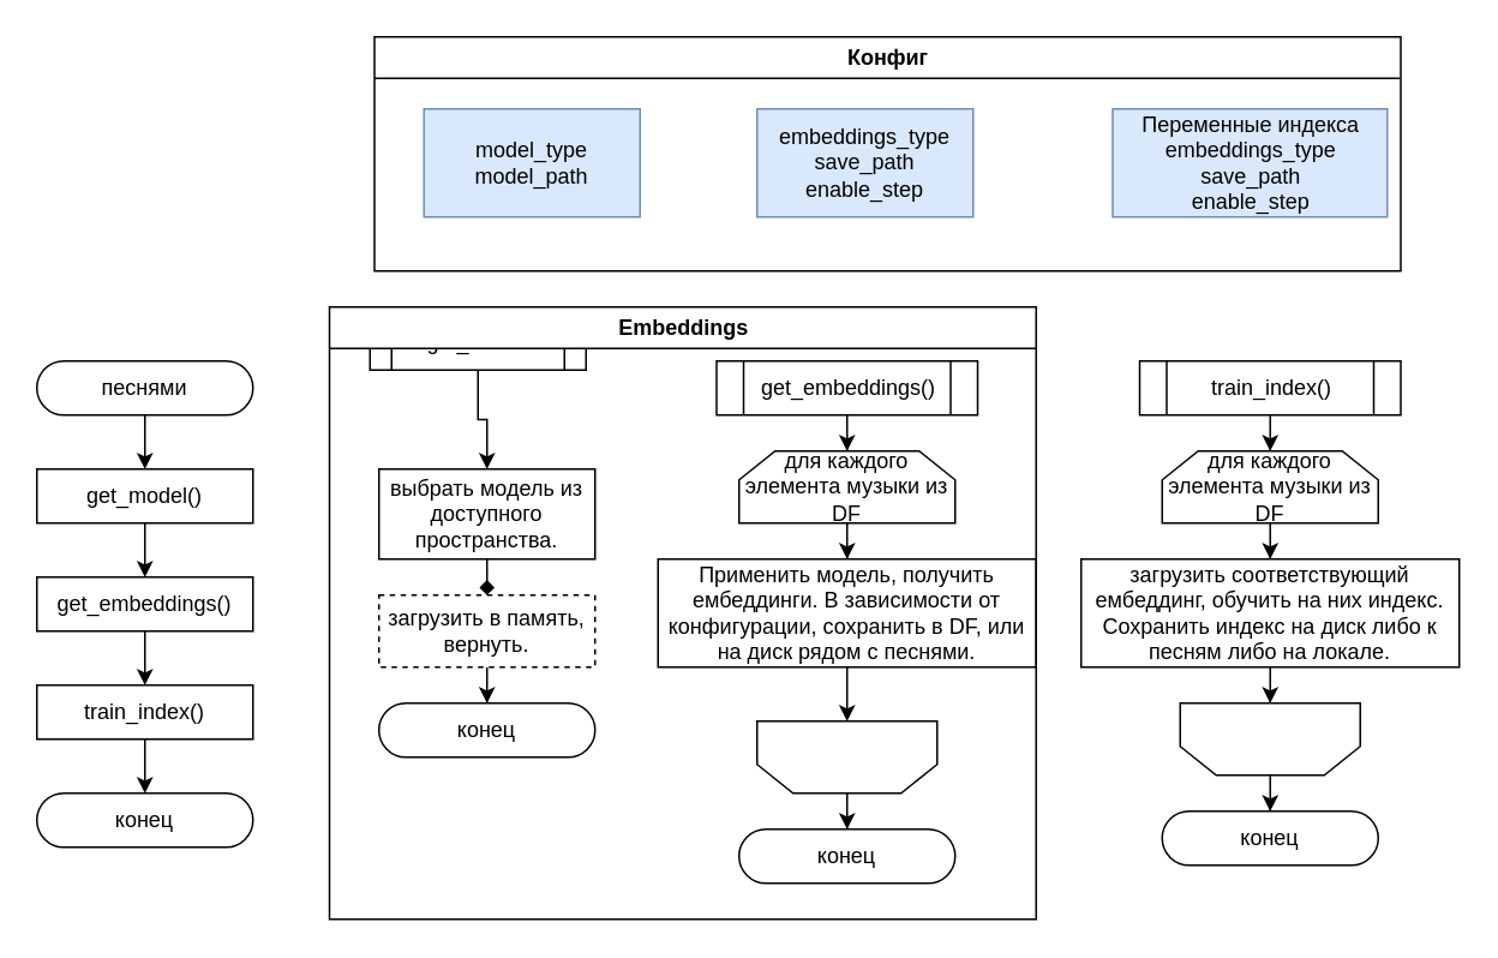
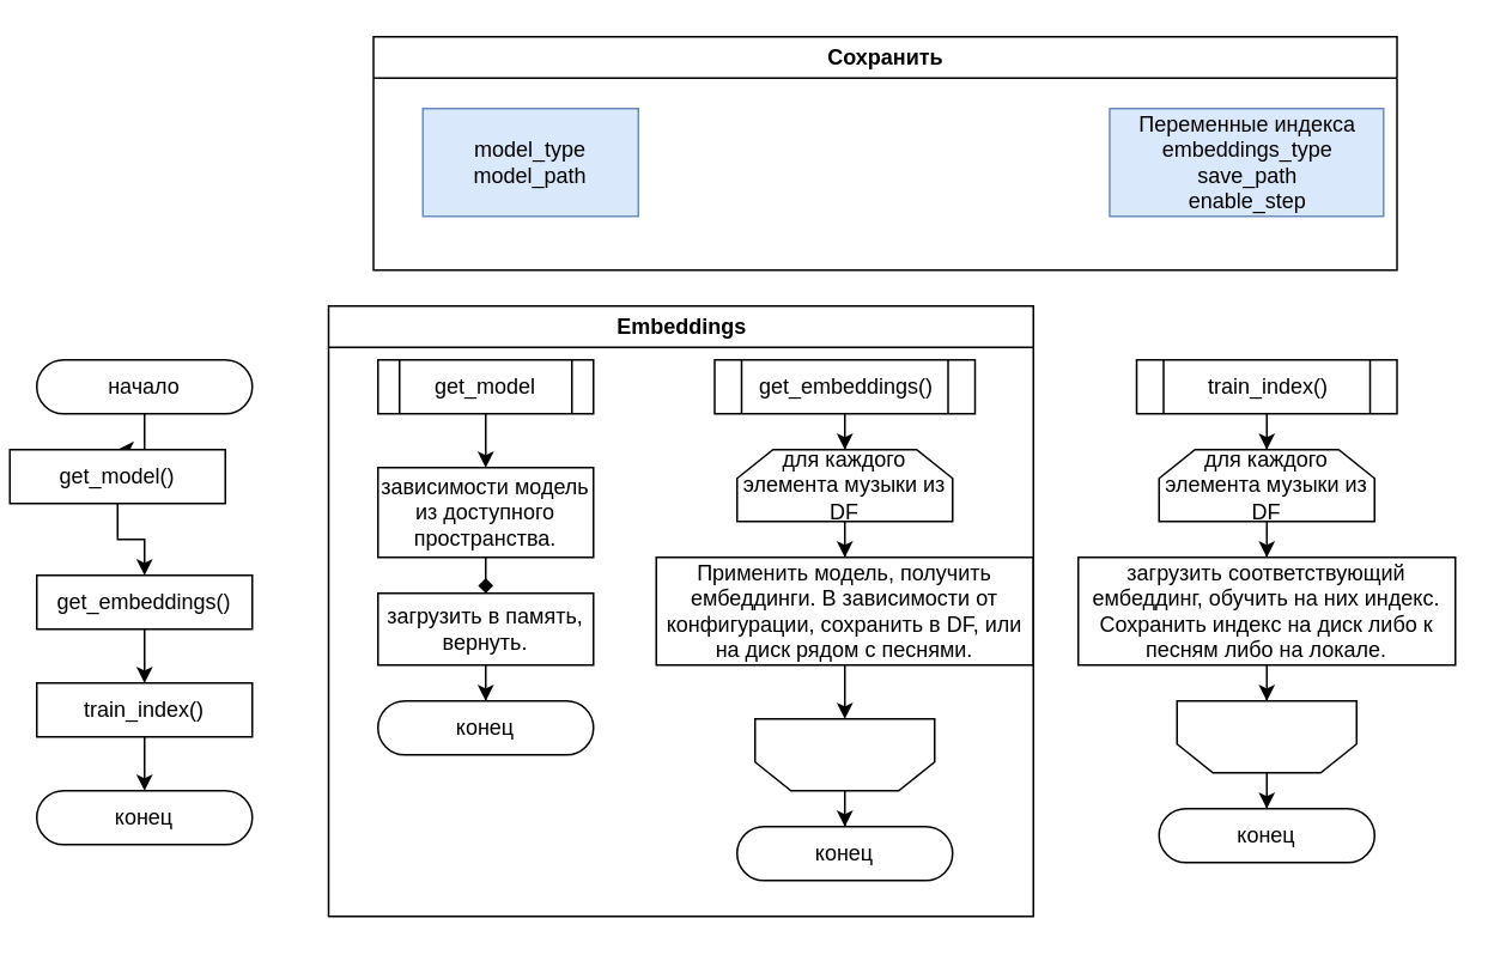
  <mxCell id="0" />
  <mxCell id="1" parent="0" />
  <mxCell id="2" style="edgeStyle=orthogonalEdgeStyle;rounded=0;orthogonalLoop=1;jettySize=auto;html=1;" edge="1" parent="1" source="3" target="5"><mxGeometry relative="1" as="geometry" /></mxCell>
- <mxCell id="3" value="песнями" style="rounded=1;whiteSpace=wrap;html=1;arcSize=50;" vertex="1" parent="1"><mxGeometry x="20" y="200" width="120" height="30" as="geometry" /></mxCell>
+ <mxCell id="3" value="начало" style="rounded=1;whiteSpace=wrap;html=1;arcSize=50;" vertex="1" parent="1"><mxGeometry x="20" y="200" width="120" height="30" as="geometry" /></mxCell>
  <mxCell id="4" style="edgeStyle=orthogonalEdgeStyle;rounded=0;orthogonalLoop=1;jettySize=auto;html=1;" edge="1" parent="1" source="5" target="7"><mxGeometry relative="1" as="geometry"><mxPoint x="80" y="330" as="targetPoint" /></mxGeometry></mxCell>
- <mxCell id="5" value="get_model()" style="rounded=0;whiteSpace=wrap;html=1;" vertex="1" parent="1"><mxGeometry x="20" y="260" width="120" height="30" as="geometry" /></mxCell>
+ <mxCell id="5" value="get_model()" style="rounded=0;whiteSpace=wrap;html=1;" vertex="1" parent="1"><mxGeometry x="5" y="250" width="120" height="30" as="geometry" /></mxCell>
  <mxCell id="6" style="edgeStyle=orthogonalEdgeStyle;rounded=0;orthogonalLoop=1;jettySize=auto;html=1;" edge="1" parent="1" source="7" target="9"><mxGeometry relative="1" as="geometry"><mxPoint x="80" y="390" as="targetPoint" /></mxGeometry></mxCell>
  <mxCell id="7" value="get_embeddings()" style="rounded=0;whiteSpace=wrap;html=1;" vertex="1" parent="1"><mxGeometry x="20" y="320" width="120" height="30" as="geometry" /></mxCell>
  <mxCell id="8" style="edgeStyle=orthogonalEdgeStyle;rounded=0;orthogonalLoop=1;jettySize=auto;html=1;" edge="1" parent="1" source="9" target="10"><mxGeometry relative="1" as="geometry"><mxPoint x="80" y="450" as="targetPoint" /></mxGeometry></mxCell>
  <mxCell id="9" value="train_index()" style="rounded=0;whiteSpace=wrap;html=1;" vertex="1" parent="1"><mxGeometry x="20" y="380" width="120" height="30" as="geometry" /></mxCell>
  <mxCell id="10" value="конец" style="rounded=1;whiteSpace=wrap;html=1;arcSize=50;" vertex="1" parent="1"><mxGeometry x="20" y="440" width="120" height="30" as="geometry" /></mxCell>
  <mxCell id="11" style="edgeStyle=orthogonalEdgeStyle;rounded=0;orthogonalLoop=1;jettySize=auto;html=1;" edge="1" parent="1" source="12" target="14"><mxGeometry relative="1" as="geometry"><mxPoint x="270" y="270" as="targetPoint" /></mxGeometry></mxCell>
- <mxCell id="12" value="get_model" style="shape=process;whiteSpace=wrap;html=1;backgroundOutline=1;" vertex="1" parent="1"><mxGeometry x="205" y="175" width="120" height="30" as="geometry" /></mxCell>
+ <mxCell id="12" value="get_model" style="shape=process;whiteSpace=wrap;html=1;backgroundOutline=1;" vertex="1" parent="1"><mxGeometry x="210" y="200" width="120" height="30" as="geometry" /></mxCell>
  <mxCell id="13" style="edgeStyle=orthogonalEdgeStyle;rounded=0;orthogonalLoop=1;jettySize=auto;html=1;endArrow=diamond;" edge="1" parent="1" source="14" target="16"><mxGeometry relative="1" as="geometry"><mxPoint x="270" y="340" as="targetPoint" /></mxGeometry></mxCell>
- <mxCell id="14" value="выбрать модель из доступного пространства." style="rounded=0;whiteSpace=wrap;html=1;" vertex="1" parent="1"><mxGeometry x="210" y="260" width="120" height="50" as="geometry" /></mxCell>
+ <mxCell id="14" value="зависимости модель из доступного пространства." style="rounded=0;whiteSpace=wrap;html=1;" vertex="1" parent="1"><mxGeometry x="210" y="260" width="120" height="50" as="geometry" /></mxCell>
  <mxCell id="15" style="edgeStyle=orthogonalEdgeStyle;rounded=0;orthogonalLoop=1;jettySize=auto;html=1;" edge="1" parent="1" source="16" target="17"><mxGeometry relative="1" as="geometry"><mxPoint x="270" y="400" as="targetPoint" /></mxGeometry></mxCell>
- <mxCell id="16" value="загрузить в память, вернуть." style="rounded=0;whiteSpace=wrap;html=1;dashed=1;" vertex="1" parent="1"><mxGeometry x="210" y="330" width="120" height="40" as="geometry" /></mxCell>
+ <mxCell id="16" value="загрузить в память, вернуть." style="rounded=0;whiteSpace=wrap;html=1;" vertex="1" parent="1"><mxGeometry x="210" y="330" width="120" height="40" as="geometry" /></mxCell>
  <mxCell id="17" value="конец" style="rounded=1;whiteSpace=wrap;html=1;arcSize=50;" vertex="1" parent="1"><mxGeometry x="210" y="390" width="120" height="30" as="geometry" /></mxCell>
  <mxCell id="18" style="edgeStyle=orthogonalEdgeStyle;rounded=0;orthogonalLoop=1;jettySize=auto;html=1;" edge="1" parent="1" source="19" target="22"><mxGeometry relative="1" as="geometry" /></mxCell>
  <mxCell id="19" value="get_embeddings()" style="shape=process;whiteSpace=wrap;html=1;backgroundOutline=1;" vertex="1" parent="1"><mxGeometry x="397.5" y="200" width="145" height="30" as="geometry" /></mxCell>
  <mxCell id="20" value="конец" style="rounded=1;whiteSpace=wrap;html=1;arcSize=50;" vertex="1" parent="1"><mxGeometry x="410" y="460" width="120" height="30" as="geometry" /></mxCell>
  <mxCell id="21" style="edgeStyle=orthogonalEdgeStyle;rounded=0;orthogonalLoop=1;jettySize=auto;html=1;" edge="1" parent="1" source="22" target="26"><mxGeometry relative="1" as="geometry" /></mxCell>
  <mxCell id="22" value="для каждого элемента музыки из DF" style="shape=loopLimit;whiteSpace=wrap;html=1;" vertex="1" parent="1"><mxGeometry x="410" y="250" width="120" height="40" as="geometry" /></mxCell>
  <mxCell id="23" style="edgeStyle=orthogonalEdgeStyle;rounded=0;orthogonalLoop=1;jettySize=auto;html=1;" edge="1" parent="1" source="24" target="20"><mxGeometry relative="1" as="geometry" /></mxCell>
  <mxCell id="24" value="" style="shape=loopLimit;whiteSpace=wrap;html=1;size=20;direction=west;" vertex="1" parent="1"><mxGeometry x="420" y="400" width="100" height="40" as="geometry" /></mxCell>
  <mxCell id="25" style="edgeStyle=orthogonalEdgeStyle;rounded=0;orthogonalLoop=1;jettySize=auto;html=1;" edge="1" parent="1" source="26" target="24"><mxGeometry relative="1" as="geometry" /></mxCell>
  <mxCell id="26" value="Применить модель, получить ембеддинги. В зависимости от конфигурации, сохранить в DF, или на диск рядом с песнями." style="rounded=0;whiteSpace=wrap;html=1;" vertex="1" parent="1"><mxGeometry x="365" y="310" width="210" height="60" as="geometry" /></mxCell>
  <mxCell id="27" style="edgeStyle=orthogonalEdgeStyle;rounded=0;orthogonalLoop=1;jettySize=auto;html=1;" edge="1" parent="1" source="28" target="31"><mxGeometry relative="1" as="geometry" /></mxCell>
  <mxCell id="28" value="train_index()" style="shape=process;whiteSpace=wrap;html=1;backgroundOutline=1;" vertex="1" parent="1"><mxGeometry x="632.5" y="200" width="145" height="30" as="geometry" /></mxCell>
  <mxCell id="29" value="конец" style="rounded=1;whiteSpace=wrap;html=1;arcSize=50;" vertex="1" parent="1"><mxGeometry x="645" y="450" width="120" height="30" as="geometry" /></mxCell>
  <mxCell id="30" style="edgeStyle=orthogonalEdgeStyle;rounded=0;orthogonalLoop=1;jettySize=auto;html=1;" edge="1" parent="1" source="31" target="35"><mxGeometry relative="1" as="geometry" /></mxCell>
  <mxCell id="31" value="для каждого элемента музыки из DF" style="shape=loopLimit;whiteSpace=wrap;html=1;" vertex="1" parent="1"><mxGeometry x="645" y="250" width="120" height="40" as="geometry" /></mxCell>
  <mxCell id="32" style="edgeStyle=orthogonalEdgeStyle;rounded=0;orthogonalLoop=1;jettySize=auto;html=1;" edge="1" parent="1" source="33" target="29"><mxGeometry relative="1" as="geometry" /></mxCell>
  <mxCell id="33" value="" style="shape=loopLimit;whiteSpace=wrap;html=1;size=20;direction=west;" vertex="1" parent="1"><mxGeometry x="655" y="390" width="100" height="40" as="geometry" /></mxCell>
  <mxCell id="34" style="edgeStyle=orthogonalEdgeStyle;rounded=0;orthogonalLoop=1;jettySize=auto;html=1;" edge="1" parent="1" source="35" target="33"><mxGeometry relative="1" as="geometry" /></mxCell>
  <mxCell id="35" value="загрузить соответствующий ембеддинг, обучить на них индекс. Сохранить индекс на диск либо к песням либо на локале." style="rounded=0;whiteSpace=wrap;html=1;" vertex="1" parent="1"><mxGeometry x="600" y="310" width="210" height="60" as="geometry" /></mxCell>
- <mxCell id="36" value="Конфиг" style="swimlane;whiteSpace=wrap;html=1;" vertex="1" parent="1"><mxGeometry x="207.5" y="20" width="570" height="130" as="geometry" /></mxCell>
+ <mxCell id="36" value="Сохранить" style="swimlane;whiteSpace=wrap;html=1;" vertex="1" parent="1"><mxGeometry x="207.5" y="20" width="570" height="130" as="geometry" /></mxCell>
  <mxCell id="37" value="model_type&lt;br&gt;model_path" style="rounded=0;whiteSpace=wrap;html=1;fillColor=#dae8fc;strokeColor=#6c8ebf;" vertex="1" parent="36"><mxGeometry x="27.5" y="40" width="120" height="60" as="geometry" /></mxCell>
- <mxCell id="38" value="embeddings_type&lt;br&gt;save_path&lt;br&gt;enable_step" style="rounded=0;whiteSpace=wrap;html=1;fillColor=#dae8fc;strokeColor=#6c8ebf;" vertex="1" parent="36"><mxGeometry x="212.5" y="40" width="120" height="60" as="geometry" /></mxCell>
  <mxCell id="39" value="Переменные индекса&lt;br&gt;embeddings_type&lt;br style=&quot;border-color: var(--border-color);&quot;&gt;save_path&lt;br&gt;enable_step" style="rounded=0;whiteSpace=wrap;html=1;fillColor=#dae8fc;strokeColor=#6c8ebf;" vertex="1" parent="36"><mxGeometry x="410" y="40" width="152.5" height="60" as="geometry" /></mxCell>
  <mxCell id="40" value="Embeddings" style="swimlane;whiteSpace=wrap;html=1;" vertex="1" parent="1"><mxGeometry x="182.5" y="170" width="392.5" height="340" as="geometry" /></mxCell>
